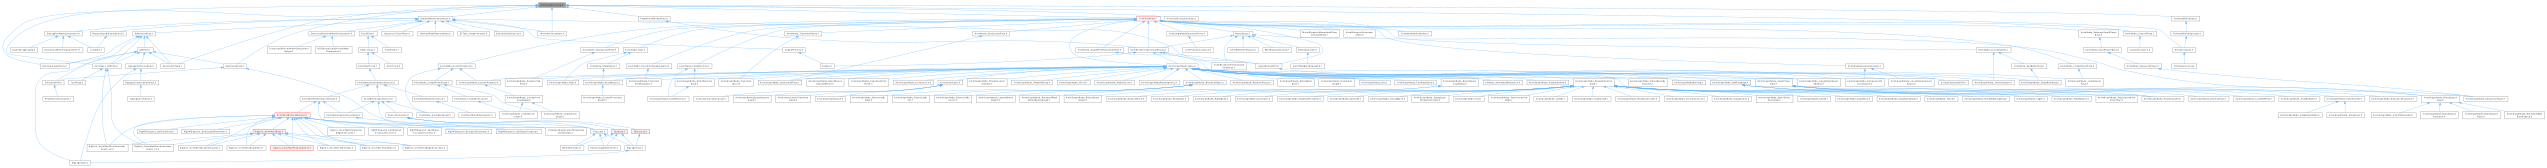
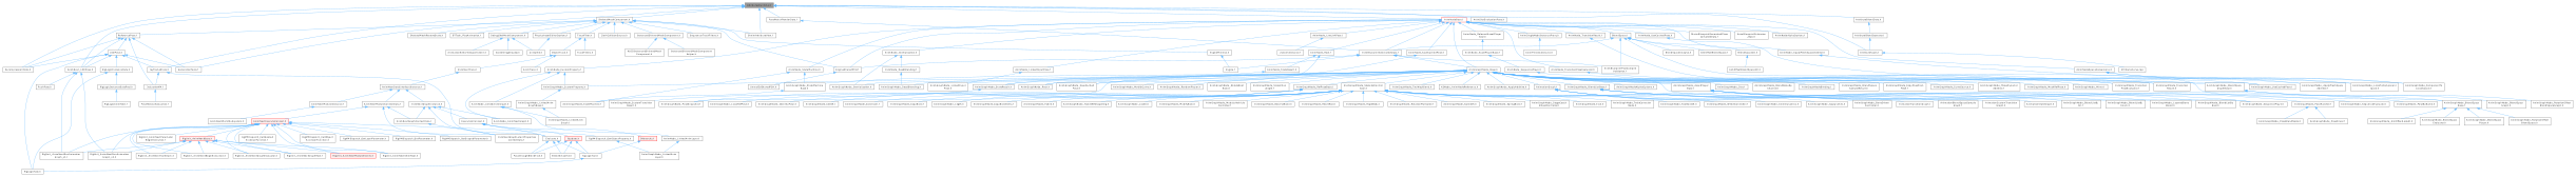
  digraph {
    fontname="IBM Plex Sans"
    node [color=grey40 fillcolor=white fontname="IBM Plex Sans" fontsize=10 shape=box style=filled]
    edge [color=steelblue1 dir=back fontname="IBM Plex Sans" fontsize=10 labelfontname=Helvetica labelfontsize=10 style=solid]
    n1 [color=gray40 fillcolor=grey60 fontcolor=black height=0.2 label="AttributesRuntime.h" width=0.4]
    n2 [height=0.2 label="AnimNext_LODPose.h" width=0.4]
    n3 [color=red height=0.2 label="AnimNodeBase.h" width=0.4]
    n4 [height=0.2 label="AnimSlotEvaluationPose.h" width=0.4]
    n5 [height=0.2 label="AttributeBlendData.h" width=0.4]
    n6 [height=0.2 label="AttributeTypes.h" width=0.4]
    n7 [height=0.2 label="DecompressionTools.h" width=0.4]
    n8 [height=0.2 label="GenerationTools.h" width=0.4]
    n9 [height=0.2 label="KeyframeState.h" width=0.4]
    n10 [height=0.2 label="PoseWatchRenderData.h" width=0.4]
    n11 [height=0.2 label="SAnimAttributeView.h" width=0.4]
    n12 [height=0.2 label="SkeletalMeshComponent.h" width=0.4]
    n13 [height=0.2 label="PushPose.h" width=0.4]
    n14 [height=0.2 label="RigUnit_AnimNextRunAnimation\lGraph_v1.h" width=0.4]
    n15 [height=0.2 label="RigUnit_AnimNextRunAnimation\lGraph_v2.h" width=0.4]
    n16 [height=0.2 label="AnimBlueprintExtension\l_Base.h" width=0.4]
    n17 [height=0.2 label="AnimBlueprintGeneratedClass.h" width=0.4]
    n18 [height=0.2 label="AnimGraphNode_Base.h" width=0.4]
    n19 [height=0.2 label="EngineSharedPCH.h" width=0.4]
    n20 [height=0.2 label="AnimNodeAlphaOptions.h" width=0.4]
    n21 [height=0.2 label="AnimNodeSpaceConversions.h" width=0.4]
    n22 [height=0.2 label="AnimNode_ApplyMeshSpaceAdditive.h" width=0.4]
    n23 [height=0.2 label="AnimNode_CustomProperty.h" width=0.4]
    n24 [height=0.2 label="AnimNode_Inertialization.h" width=0.4]
    n25 [height=0.2 label="AnimNode_LinkedInputPose.h" width=0.4]
    n26 [height=0.2 label="AnimNode_LiveLinkPose.h" width=0.4]
    n27 [height=0.2 label="AnimNode_RelevantAssetPlayer\lBase.h" width=0.4]
    n28 [height=0.2 label="AnimNode_Root.h" width=0.4]
    n29 [height=0.2 label="AnimNode_SaveCachedPose.h" width=0.4]
    n30 [height=0.2 label="AnimNode_StateMachine.h" width=0.4]
    n31 [height=0.2 label="AnimNode_TransitionPoseEvaluator.h" width=0.4]
    n32 [height=0.2 label="AnimNode_TransitionResult.h" width=0.4]
    n33 [height=0.2 label="AnimNode_UseCachedPose.h" width=0.4]
    n34 [height=0.2 label="AnimSingleNodeInstanceProxy.h" width=0.4]
    n35 [height=0.2 label="BlendSpace.h" width=0.4]
    n36 [height=0.2 label="IAnimBlueprintGeneratedClass\lCompiledData.h" width=0.4]
    n37 [height=0.2 label="AttributeBlendOperator.h" width=0.4]
    n38 [height=0.2 label="AttributeCurve.cpp" width=0.4]
    n39 [height=0.2 label="EvaluationVM.h" width=0.4]
    n40 [height=0.2 label="IEvaluate.h" width=0.4]
    n41 [height=0.2 label="BTTask_PlayAnimation.h" width=0.4]
    n42 [height=0.2 label="ClothCollisionSource.h" width=0.4]
    n43 [height=0.2 label="DebugSkelMeshComponent.h" width=0.4]
    n44 [height=0.2 label="EngineMinimal.h" width=0.4]
    n45 [height=0.2 label="InstancedSkinnedMeshComponent.h" width=0.4]
    n46 [height=0.2 label="PhysicsAssetEditorOptions.h" width=0.4]
    n47 [height=0.2 label="ReferencePose.h" width=0.4]
    n48 [height=0.2 label="SequencerTrackFilters.h" width=0.4]
    n49 [height=0.2 label="SkeletalMeshRestoreState.h" width=0.4]
    n50 [height=0.2 label="TraceFilter.h" width=0.4]
    n51 [height=0.2 label="AnimBlueprintPostCompile\lValidation.h" width=0.4]
    n52 [height=0.2 label="Engine.h" width=0.4]
    n53 [height=0.2 label="AnimGraphNodeAlphaOptions.h" width=0.4]
    n54 [height=0.2 label="AnimGraphNodeBinding.h" width=0.4]
    n55 [height=0.2 label="AnimGraphNode_ApplyAdditive.h" width=0.4]
    n56 [height=0.2 label="AnimGraphNode_ApplyMeshSpace\lAdditive.h" width=0.4]
    n57 [height=0.2 label="AnimGraphNode_AssetPlayer\lBase.h" width=0.4]
    n58 [height=0.2 label="AnimGraphNode_BlendBoneBy\lChannel.h" width=0.4]
    n59 [height=0.2 label="AnimGraphNode_BlendListBase.h" width=0.4]
    n60 [height=0.2 label="AnimGraphNode_BlendSpace\lGraphBase.h" width=0.4]
    n61 [height=0.2 label="AnimGraphNode_BlendSpace\lSampleResult.h" width=0.4]
    n62 [height=0.2 label="AnimGraphNode_ComponentTo\lLocalSpace.h" width=0.4]
    n63 [height=0.2 label="AnimGraphNode_CopyPoseFrom\lMesh.h" width=0.4]
    n64 [height=0.2 label="AnimGraphNode_CurveSource.h" width=0.4]
    n65 [height=0.2 label="AnimGraphNode_CustomProperty.h" width=0.4]
    n66 [height=0.2 label="AnimGraphNode_DeadBlending.h" width=0.4]
    n67 [height=0.2 label="AnimGraphNode_Inertialization.h" width=0.4]
    n68 [height=0.2 label="AnimGraphNode_LinkedInput\lPose.h" width=0.4]
    n69 [height=0.2 label="AnimGraphNode_LocalToComponent\lSpace.h" width=0.4]
    n70 [height=0.2 label="AnimGraphNode_MakeDynamic\lAdditive.h" width=0.4]
    n71 [height=0.2 label="AnimGraphNode_MeshRefPose.h" width=0.4]
    n72 [height=0.2 label="AnimGraphNode_Mirror.h" width=0.4]
    n73 [height=0.2 label="AnimGraphNode_ModifyCurve.h" width=0.4]
    n74 [height=0.2 label="AnimGraphNode_PoseSnapshot.h" width=0.4]
    n75 [height=0.2 label="AnimGraphNode_RandomPlayer.h" width=0.4]
    n76 [height=0.2 label="AnimGraphNode_RefPoseBase.h" width=0.4]
    n77 [height=0.2 label="AnimGraphNode_Root.h" width=0.4]
    n78 [height=0.2 label="AnimGraphNode_RotateRoot\lBone.h" width=0.4]
    n79 [height=0.2 label="AnimGraphNode_SaveCached\lPose.h" width=0.4]
    n80 [height=0.2 label="AnimGraphNode_ScaleChain\lLength.h" width=0.4]
    n81 [height=0.2 label="AnimGraphNode_SkeletalControl\lBase.h" width=0.4]
    n82 [height=0.2 label="AnimGraphNode_Slot.h" width=0.4]
    n83 [height=0.2 label="AnimGraphNode_StateMachine\lBase.h" width=0.4]
    n84 [height=0.2 label="AnimGraphNode_StateResult.h" width=0.4]
    n85 [height=0.2 label="AnimGraphNode_Transition\lPoseEvaluator.h" width=0.4]
    n86 [height=0.2 label="AnimGraphNode_Transition\lResult.h" width=0.4]
    n87 [height=0.2 label="AnimGraphNode_TwoWayBlend.h" width=0.4]
    n88 [height=0.2 label="AnimGraphNode_UseCachedPose.h" width=0.4]
    n89 [height=0.2 label="AnimationGraph.h" width=0.4]
    n90 [height=0.2 label="K2Node_AnimNodeReference.h" width=0.4]
    n91 [height=0.2 label="UnrealEdSharedPCH.h" width=0.4]
    n92 [height=0.2 label="AnimNode_AnimNextGraph.h" width=0.4]
    n93 [height=0.2 label="AnimNode_LinkedAnimGraph.h" width=0.4]
    n94 [height=0.2 label="AnimNode_DeadBlending.h" width=0.4]
    n95 [height=0.2 label="LiveLinkInstance.h" width=0.4]
    n96 [height=0.2 label="AnimNode_AssetPlayerBase.h" width=0.4]
    n97 [height=0.2 label="AnimNode_StateResult.h" width=0.4]
    n98 [height=0.2 label="AnimGraphNode_StateMachine.h" width=0.4]
    n99 [height=0.2 label="AnimPreviewInstance.h" width=0.4]
    n100 [height=0.2 label="AnimGraphNode_BlendSpace\lBase.h" width=0.4]
    n101 [height=0.2 label="AimOffsetBlendSpace.h" width=0.4]
    n102 [height=0.2 label="BlendSpace1D.h" width=0.4]
    n103 [height=0.2 label="BlendSpaceAnalysis.h" width=0.4]
    n104 [height=0.2 label="AnimGraphNode_PoseByName.h" width=0.4]
    n105 [height=0.2 label="AnimGraphNode_PoseHandler.h" width=0.4]
    n106 [height=0.2 label="AnimGraphNode_SequenceEvaluator.h" width=0.4]
    n107 [height=0.2 label="AnimGraphNode_SequencePlayer.h" width=0.4]
    n108 [height=0.2 label="AnimGraphNode_BlendListBy\lBool.h" width=0.4]
    n109 [height=0.2 label="AnimGraphNode_BlendListBy\lEnum.h" width=0.4]
    n110 [height=0.2 label="AnimGraphNode_BlendListBy\lInt.h" width=0.4]
    n111 [height=0.2 label="AnimGraphNode_LayeredBone\lBlend.h" width=0.4]
    n112 [height=0.2 label="AnimGraphNode_BlendSpace\lGraph.h" width=0.4]
    n113 [height=0.2 label="AnimGraphNode_RotationOffset\lBlendSpaceGraph.h" width=0.4]
    n114 [height=0.2 label="AnimGraphNode_LinkedAnim\lGraphBase.h" width=0.4]
    n115 [height=0.2 label="AnimGraphNode_IdentityPose.h" width=0.4]
    n116 [height=0.2 label="AnimGraphNode_LocalRefPose.h" width=0.4]
    n117 [height=0.2 label="AnimGraphNode_AnimDynamics.h" width=0.4]
    n118 [height=0.2 label="AnimGraphNode_ApplyLimits.h" width=0.4]
    n119 [height=0.2 label="AnimGraphNode_BoneDriven\lController.h" width=0.4]
    n120 [height=0.2 label="AnimGraphNode_CCDIK.h" width=0.4]
    n121 [height=0.2 label="AnimGraphNode_Constraint.h" width=0.4]
    n122 [height=0.2 label="AnimGraphNode_CopyBone.h" width=0.4]
    n123 [height=0.2 label="AnimGraphNode_CopyBoneDelta.h" width=0.4]
    n124 [height=0.2 label="AnimGraphNode_Fabrik.h" width=0.4]
    n125 [height=0.2 label="AnimGraphNode_HandIKRetargeting.h" width=0.4]
    n126 [height=0.2 label="AnimGraphNode_LegIK.h" width=0.4]
    n127 [height=0.2 label="AnimGraphNode_LookAt.h" width=0.4]
    n128 [height=0.2 label="AnimGraphNode_ModifyBone.h" width=0.4]
    n129 [height=0.2 label="AnimGraphNode_ModularVehicle\lController.h" width=0.4]
    n130 [height=0.2 label="AnimGraphNode_ObserveBone.h" width=0.4]
    n131 [height=0.2 label="AnimGraphNode_ResetRoot.h" width=0.4]
    n132 [height=0.2 label="AnimGraphNode_RigidBody.h" width=0.4]
    n133 [height=0.2 label="AnimGraphNode_RotationMultiplier.h" width=0.4]
    n134 [height=0.2 label="AnimGraphNode_SplineIK.h" width=0.4]
    n135 [height=0.2 label="AnimGraphNode_SpringBone.h" width=0.4]
    n136 [height=0.2 label="AnimGraphNode_StageCoach\lWheelController.h" width=0.4]
    n137 [height=0.2 label="AnimGraphNode_Trail.h" width=0.4]
    n138 [height=0.2 label="AnimGraphNode_TwistCorrective\lNode.h" width=0.4]
    n139 [height=0.2 label="AnimGraphNode_TwoBoneIK.h" width=0.4]
    n140 [height=0.2 label="AnimGraphNode_WheelController.h" width=0.4]
    n141 [height=0.2 label="AnimGraphNode_CustomTransition\lResult.h" width=0.4]
    n142 [height=0.2 label="AnimationBlendSpaceSample\lGraph.h" width=0.4]
    n143 [height=0.2 label="AnimationCustomTransition\lGraph.h" width=0.4]
    n144 [height=0.2 label="AnimationStateGraph.h" width=0.4]
    n145 [height=0.2 label="AnimationTransitionGraph.h" width=0.4]
    n146 [height=0.2 label="AnimGraphNode_AimOffsetLookAt.h" width=0.4]
    n147 [height=0.2 label="AnimGraphNode_BlendSpace\lEvaluator.h" width=0.4]
    n148 [height=0.2 label="AnimGraphNode_BlendSpace\lPlayer.h" width=0.4]
    n149 [height=0.2 label="AnimGraphNode_RotationOffset\lBlendSpace.h" width=0.4]
    n150 [height=0.2 label="AnimGraphNode_PoseBlendNode.h" width=0.4]
    n151 [height=0.2 label="AnimGraphNode_PoseDriver.h" width=0.4]
    n152 [height=0.2 label="AnimGraphNode_LinkedAnim\lGraph.h" width=0.4]
    n153 [height=0.2 label="AnimGraphNode_LinkedAnim\lLayer.h" width=0.4]
    n154 [height=0.2 label="AnimNode_LinkedAnimLayer.h" width=0.4]
    n155 [height=0.2 label="AnimNode_SequencePlayer.h" width=0.4]
    n156 [height=0.2 label="AimOffsetBlendSpace1D.h" width=0.4]
    n157 [height=0.2 label="PoseHistoryEvaluation.h" width=0.4]
    n158 [height=0.2 label="BlendSmoother.h" width=0.4]
    n159 [height=0.2 label="PassthroughBlendTrait.h" width=0.4]
    n160 [height=0.2 label="RigLogicTrait.h" width=0.4]
    n161 [height=0.2 label="RigLogicTask.h" width=0.4]
    n162 [height=0.2 label="AnimationEditorViewportClient.h" width=0.4]
    n163 [height=0.2 label="SocketDragDropOp.h" width=0.4]
    n164 [height=0.2 label="UnrealEd.h" width=0.4]
    n165 [height=0.2 label="HLODInstancedSkinnedMesh\lComponent.h" width=0.4]
    n166 [height=0.2 label="InstancedSkinnedMeshComponent\lHelper.h" width=0.4]
    n167 [height=0.2 label="LODPose.h" width=0.4]
    n168 [height=0.2 label="ObjectTrace.h" width=0.4]
    n169 [height=0.2 label="TraceFilters.h" width=0.4]
    n170 [height=0.2 label="RigLogicInstanceData.h" width=0.4]
    n171 [height=0.2 label="RigLogicInstanceDataPool.h" width=0.4]
    n172 [height=0.2 label="RigLogicAnimNext.h" width=0.4]
    n173 [height=0.2 label="AnimNextTrace.h" width=0.4]
    n174 [height=0.2 label="AnimTrace.h" width=0.4]
    n175 [height=0.2 label="AnimNextDataInterfaceInstance.h" width=0.4]
    n176 [height=0.2 label="AnimNextGraphInstance.h" width=0.4]
    n177 [height=0.2 label="AnimNextModuleContextData.h" width=0.4]
    n178 [height=0.2 label="AnimNextModuleInstance.h" width=0.4]
    n179 [height=0.2 label="AnimNextGraphContextData.h" width=0.4]
    n180 [height=0.2 label="AnimNextGraphLatentProperties\lContextData.h" width=0.4]
    n181 [height=0.2 label="ExecutionContext.h" width=0.4]
    n182 [color=red fillcolor="#FFF0F0" height=0.2 label="AnimNextExecuteContext.h" width=0.4]
    n183 [height=0.2 label="AnimNextWorldSubsystem.h" width=0.4]
    n184 [color=red fillcolor="#FFF0F0" height=0.2 label="IHierarchy.h" width=0.4]
    n185 [color=red fillcolor="#FFF0F0" height=0.2 label="IUpdate.h" width=0.4]
    n186 [color=red fillcolor="#FFF0F0" height=0.2 label="RigUnit_AnimNextBase.h" width=0.4]
    n187 [height=0.2 label="RigUnit_AnimNextBeginExecution.h" width=0.4]
    n188 [height=0.2 label="RigUnit_AnimNextGraphEvaluator.h" width=0.4]
    n189 [height=0.2 label="RigUnit_AnimNextGraphRoot.h" width=0.4]
    n190 [color=red fillcolor="#FFF0F0" height=0.2 label="RigUnit_AnimNextModuleEvents.h" width=0.4]
    n191 [height=0.2 label="RigUnit_AnimNextShimRoot.h" width=0.4]
    n192 [height=0.2 label="RigUnit_AnimNextTraitStack.h" width=0.4]
    n193 [height=0.2 label="RigUnit_AnimNextParameter\lBeginExecution.h" width=0.4]
    n194 [height=0.2 label="RigVMDispatch_CallHoisted\lAccessorFunction.h" width=0.4]
    n195 [height=0.2 label="RigVMDispatch_CallObject\lAccessorFunction.h" width=0.4]
    n196 [height=0.2 label="RigVMDispatch_GetLayerParameter.h" width=0.4]
    n197 [height=0.2 label="RigVMDispatch_GetObjectProperty.h" width=0.4]
    n198 [height=0.2 label="RigVMDispatch_GetParameter.h" width=0.4]
    n199 [height=0.2 label="RigVMDispatch_GetScopedParameter.h" width=0.4]
    n1 -> n2
    n1 -> n3
    n1 -> n4
    n1 -> n5
    n1 -> n6
    n1 -> n7
    n1 -> n8
    n1 -> n9
    n1 -> n10
    n1 -> n11
    n1 -> n12
    n2 -> n13
    n2 -> n14
    n2 -> n15
    n3 -> n16
    n3 -> n17
    n3 -> n18
    n3 -> n19
    n3 -> n20
    n3 -> n21
    n3 -> n22
    n3 -> n23
    n3 -> n24
    n3 -> n25
    n3 -> n26
    n3 -> n27
    n3 -> n28
    n3 -> n29
    n3 -> n30
    n3 -> n31
    n3 -> n32
    n3 -> n33
    n3 -> n34
    n3 -> n35
    n3 -> n36
    n5 -> n37
    n6 -> n38
    n9 -> n39
    n9 -> n40
    n10 -> n17
    n12 -> n11
    n12 -> n19
    n12 -> n41
    n12 -> n42
    n12 -> n43
    n12 -> n44
    n12 -> n45
    n12 -> n46
    n12 -> n47
    n12 -> n48
    n12 -> n49
    n12 -> n50
    n17 -> n18
    n17 -> n19
    n17 -> n51
    n17 -> n52
    n18 -> n53
    n18 -> n54
    n18 -> n55
    n18 -> n56
    n18 -> n57
    n18 -> n58
    n18 -> n59
    n18 -> n60
    n18 -> n61
    n18 -> n62
    n18 -> n63
    n18 -> n64
    n18 -> n65
    n18 -> n66
    n18 -> n67
    n18 -> n68
    n18 -> n69
    n18 -> n70
    n18 -> n71
    n18 -> n72
    n18 -> n73
    n18 -> n74
    n18 -> n75
    n18 -> n76
    n18 -> n77
    n18 -> n78
    n18 -> n79
    n18 -> n80
    n18 -> n81
    n18 -> n82
    n18 -> n83
    n18 -> n84
    n18 -> n85
    n18 -> n86
    n18 -> n87
    n18 -> n88
    n18 -> n89
    n18 -> n90
    n19 -> n91
    n21 -> n62
    n21 -> n69
    n22 -> n56
    n23 -> n65
    n23 -> n92
    n23 -> n93
    n24 -> n67
    n24 -> n94
    n25 -> n68
    n26 -> n95
    n27 -> n96
    n28 -> n77
    n28 -> n97
    n29 -> n79
    n30 -> n83
    n30 -> n98
    n31 -> n85
    n32 -> n86
    n33 -> n88
    n34 -> n99
    n35 -> n17
    n35 -> n51
    n35 -> n100
    n35 -> n101
    n35 -> n102
    n35 -> n103
    n37 -> n6
    n39 -> n157
    n40 -> n158
    n40 -> n159
    n40 -> n160
    n43 -> n162
    n43 -> n163
    n43 -> n164
    n44 -> n52
    n45 -> n165
    n45 -> n166
    n46 -> n164
    n47 -> n2
    n47 -> n7
    n47 -> n8
    n47 -> n39
    n47 -> n167
    n50 -> n168
    n50 -> n169
    n57 -> n100
    n57 -> n104
    n57 -> n105
    n57 -> n106
    n57 -> n107
    n59 -> n108
    n59 -> n109
    n59 -> n110
    n59 -> n111
    n60 -> n112
    n60 -> n113
    n65 -> n114
    n76 -> n74
    n76 -> n115
    n76 -> n116
    n81 -> n117
    n81 -> n118
    n81 -> n119
    n81 -> n120
    n81 -> n121
    n81 -> n122
    n81 -> n123
    n81 -> n124
    n81 -> n125
    n81 -> n126
    n81 -> n127
    n81 -> n128
    n81 -> n129
    n81 -> n130
    n81 -> n131
    n81 -> n132
    n81 -> n133
    n81 -> n134
    n81 -> n135
    n81 -> n136
    n81 -> n137
    n81 -> n138
    n81 -> n139
    n81 -> n140
    n83 -> n98
    n84 -> n141
    n89 -> n142
    n89 -> n143
    n89 -> n144
    n89 -> n145
    n93 -> n152
    n93 -> n154
    n94 -> n66
    n96 -> n155
    n97 -> n84
    n100 -> n146
    n100 -> n147
    n100 -> n148
    n100 -> n149
    n102 -> n156
    n105 -> n150
    n105 -> n151
    n114 -> n152
-   n114 -> n153
+   n197 -> n153
    n154 -> n153
    n155 -> n107
    n160 -> n161
    n167 -> n2
    n167 -> n7
    n167 -> n8
    n167 -> n9
    n167 -> n161
    n167 -> n170
    n168 -> n173
    n168 -> n174
    n170 -> n161
    n170 -> n171
    n171 -> n172
    n173 -> n175
    n175 -> n176
    n175 -> n177
    n175 -> n178
    n176 -> n92
    n176 -> n179
    n176 -> n180
    n176 -> n181
    n177 -> n179
    n177 -> n180
    n177 -> n182
    n178 -> n183
    n179 -> n180
    n181 -> n40
    n181 -> n184
    n181 -> n185
    n182 -> n14
    n182 -> n15
    n182 -> n186
    n182 -> n187
    n182 -> n188
    n182 -> n189
    n182 -> n190
    n182 -> n191
    n182 -> n192
    n182 -> n193
    n182 -> n194
    n182 -> n195
    n182 -> n196
    n182 -> n197
    n182 -> n198
    n182 -> n199
    n184 -> n160
    n185 -> n158
    n185 -> n159
    n185 -> n160
    n186 -> n14
    n186 -> n15
    n186 -> n187
    n186 -> n188
    n186 -> n189
    n186 -> n190
    n186 -> n191
    n186 -> n192
  }
